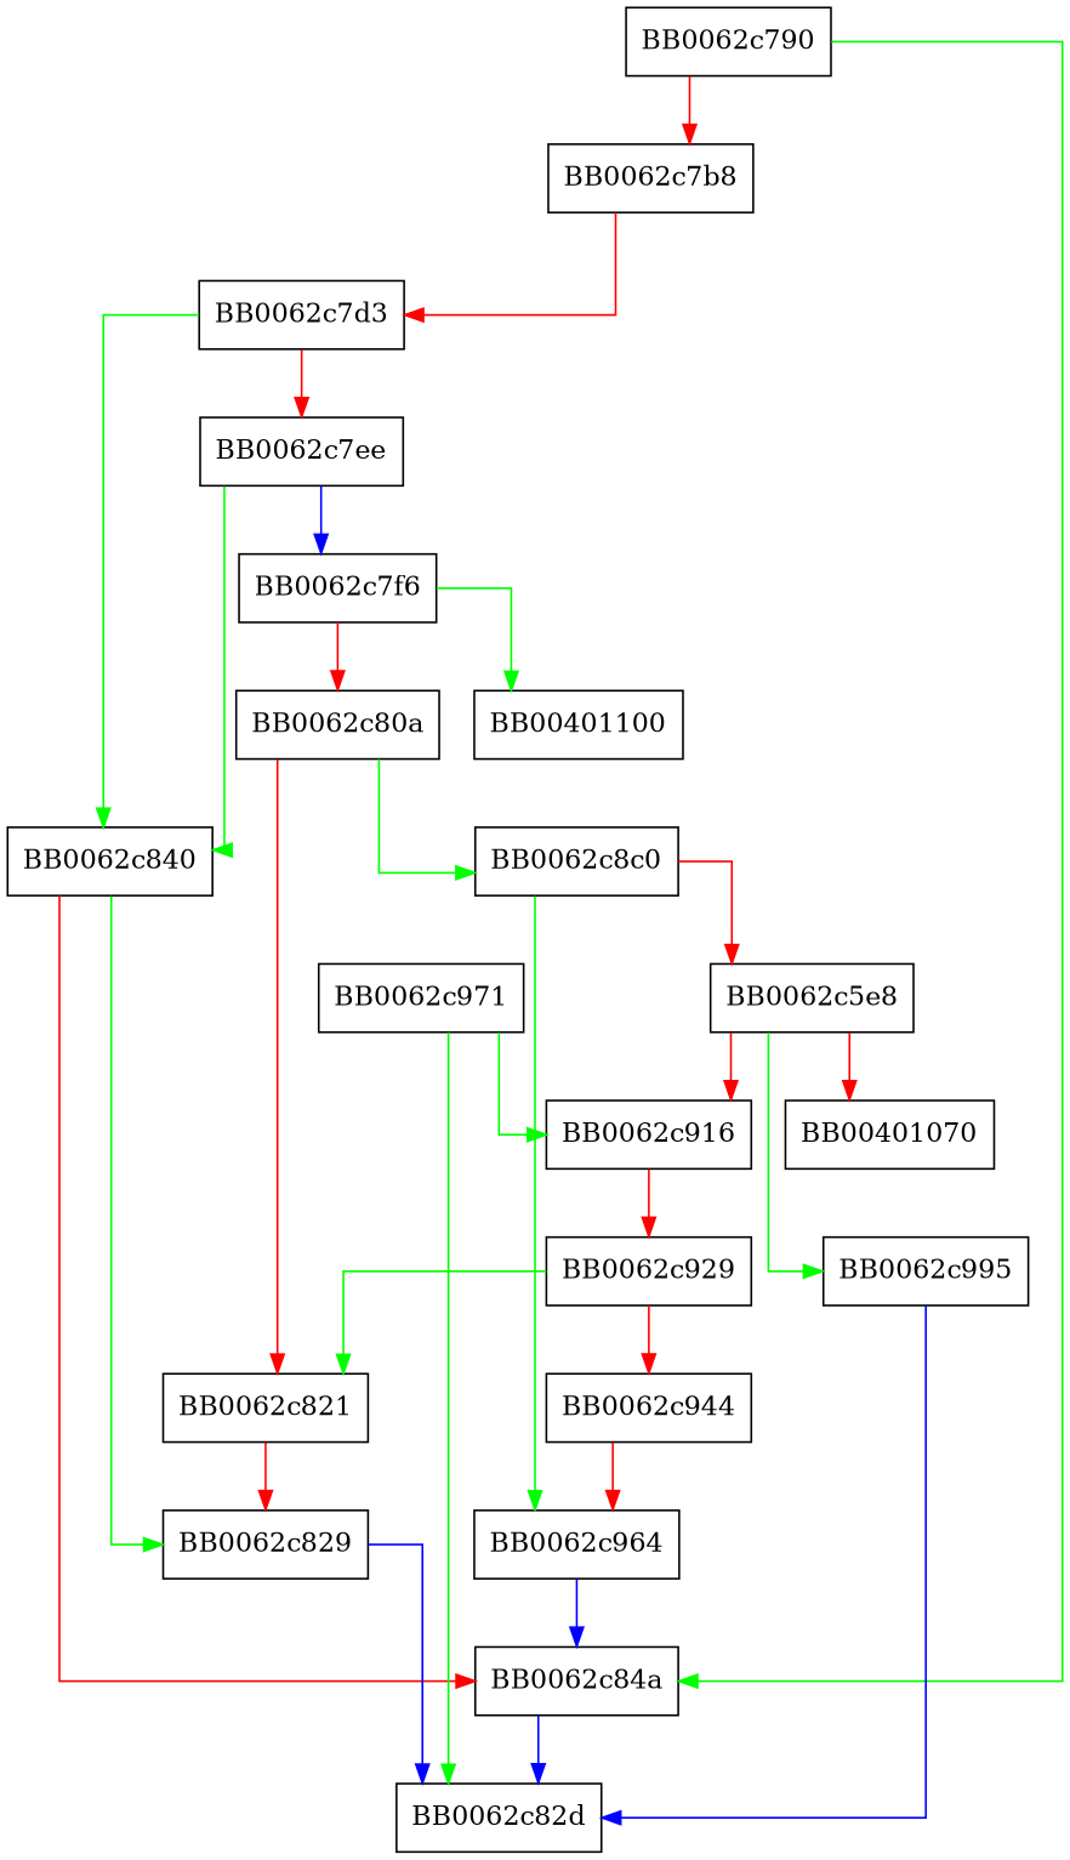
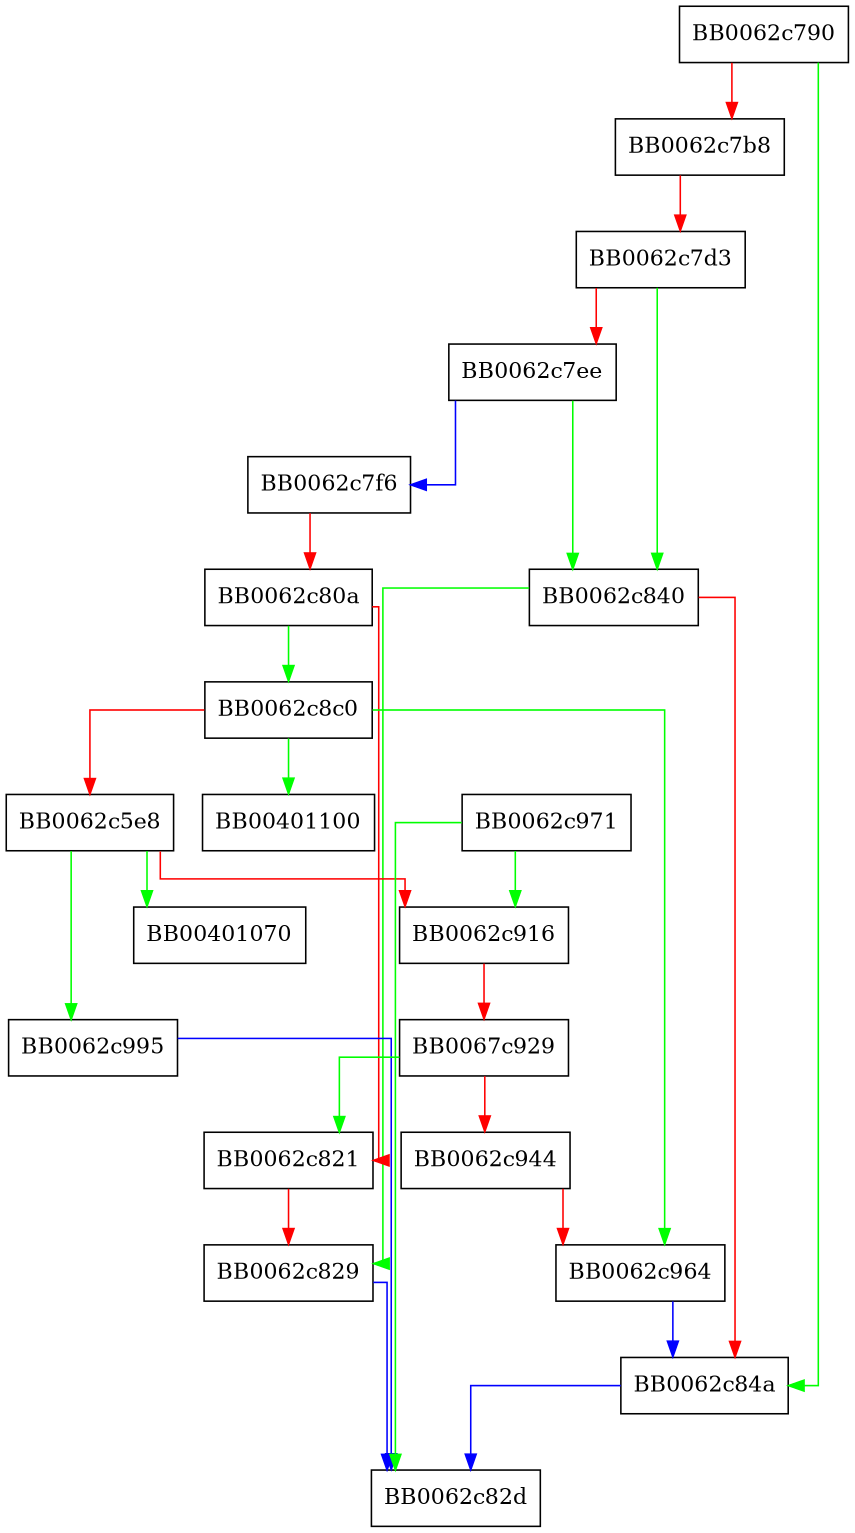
  digraph {
    splines=ortho
    node [shape=box]
    edge [color=green]
    BB0062c790
    BB0062c84a
    BB0062c7b8
    BB0062c82d
    BB0062c7d3
    BB0062c840
    BB0062c7ee
    BB0062c829
    BB0062c7f6
    BB0062c80a
    BB0062c8c0
    BB0062c821
    BB00401100
    BB0062c964
    n15 [label=BB0062c5e8]
    BB00401070
    BB0062c995
    BB0062c916
-   BB0062c929
+   BB0062c929 [label=BB0067c929]
    BB0062c971
    BB0062c944
    BB0062c790 -> BB0062c84a
    BB0062c790 -> BB0062c7b8 [color=red]
    BB0062c84a -> BB0062c82d [color=blue]
    BB0062c7b8 -> BB0062c7d3 [color=red]
    BB0062c7d3 -> BB0062c840
    BB0062c7d3 -> BB0062c7ee [color=red]
    BB0062c840 -> BB0062c84a [color=red]
    BB0062c840 -> BB0062c829
    BB0062c7ee -> BB0062c840
    BB0062c7ee -> BB0062c7f6 [color=blue]
    BB0062c829 -> BB0062c82d [color=blue]
    BB0062c7f6 -> BB0062c80a [color=red]
    BB0062c80a -> BB0062c8c0
    BB0062c80a -> BB0062c821 [color=red]
-   BB0062c7f6 -> BB00401100
+   BB0062c8c0 -> BB00401100
    BB0062c8c0 -> BB0062c964
    BB0062c8c0 -> n15 [color=red]
    BB0062c821 -> BB0062c829 [color=red]
    BB0062c964 -> BB0062c84a [color=blue]
-   n15 -> BB00401070 [color=red]
+   n15 -> BB00401070
    n15 -> BB0062c995
    n15 -> BB0062c916 [color=red]
    BB0062c995 -> BB0062c82d [color=blue]
    BB0062c916 -> BB0062c929 [color=red]
    BB0062c929 -> BB0062c821
    BB0062c929 -> BB0062c944 [color=red]
    BB0062c971 -> BB0062c82d
    BB0062c971 -> BB0062c916
    BB0062c944 -> BB0062c964 [color=red]
  }
